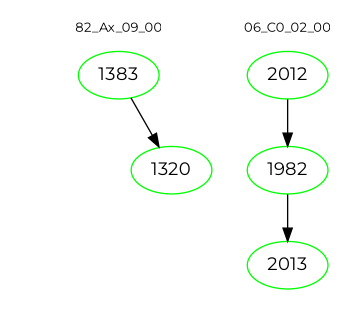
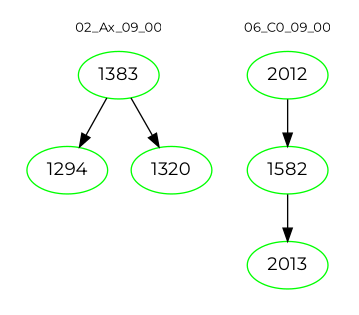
  digraph {
    fontname=Montserrat
    node [color=green fontname=Montserrat]
    edge [color=black fontname=Montserrat]
    n1 [label=1383]
+   n2 [label=1294]
    n3 [label=1320]
-   n4 [label=1982]
+   n4 [label=1582]
    n5 [label=2013]
    n6 [label=2012]
    subgraph cluster_1 {
      color=white
      fontsize=10
-     label="82_Ax_09_00"
+     label="02_Ax_09_00"
      n1
+     n2
      n3
    }
    subgraph cluster_2 {
      color=white
      fontsize=10
-     label="06_C0_02_00"
+     label="06_C0_09_00"
      n4
      n5
      n6
    }
+   n1 -> n2
    n1 -> n3
    n4 -> n5
    n6 -> n4
  }
